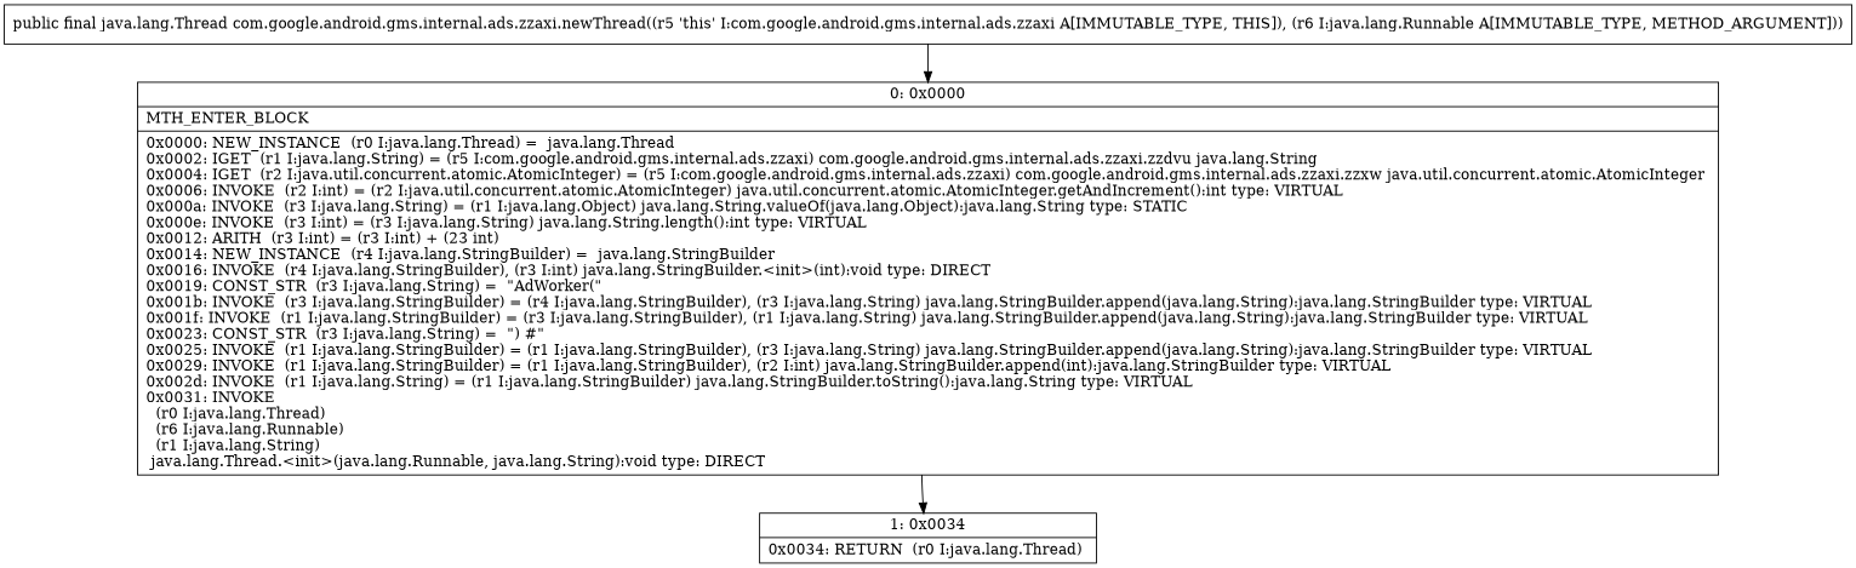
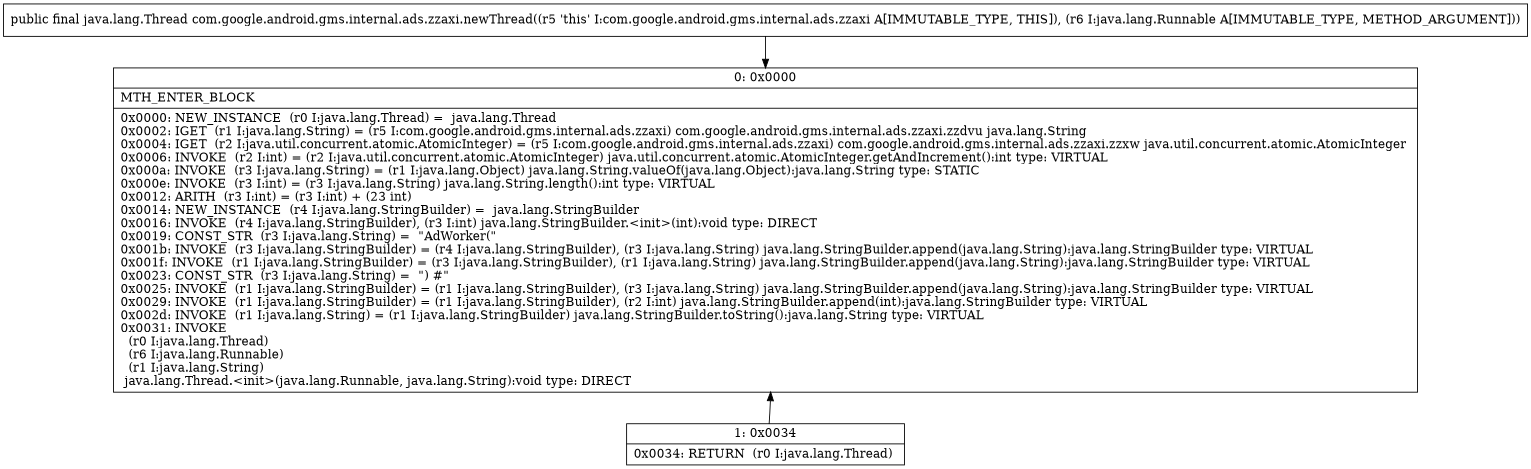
  digraph {
    node [shape=record]
    n1 [label="{0\:\ 0x0000|MTH_ENTER_BLOCK\l|0x0000: NEW_INSTANCE  (r0 I:java.lang.Thread) =  java.lang.Thread \l0x0002: IGET  (r1 I:java.lang.String) = (r5 I:com.google.android.gms.internal.ads.zzaxi) com.google.android.gms.internal.ads.zzaxi.zzdvu java.lang.String \l0x0004: IGET  (r2 I:java.util.concurrent.atomic.AtomicInteger) = (r5 I:com.google.android.gms.internal.ads.zzaxi) com.google.android.gms.internal.ads.zzaxi.zzxw java.util.concurrent.atomic.AtomicInteger \l0x0006: INVOKE  (r2 I:int) = (r2 I:java.util.concurrent.atomic.AtomicInteger) java.util.concurrent.atomic.AtomicInteger.getAndIncrement():int type: VIRTUAL \l0x000a: INVOKE  (r3 I:java.lang.String) = (r1 I:java.lang.Object) java.lang.String.valueOf(java.lang.Object):java.lang.String type: STATIC \l0x000e: INVOKE  (r3 I:int) = (r3 I:java.lang.String) java.lang.String.length():int type: VIRTUAL \l0x0012: ARITH  (r3 I:int) = (r3 I:int) + (23 int) \l0x0014: NEW_INSTANCE  (r4 I:java.lang.StringBuilder) =  java.lang.StringBuilder \l0x0016: INVOKE  (r4 I:java.lang.StringBuilder), (r3 I:int) java.lang.StringBuilder.\<init\>(int):void type: DIRECT \l0x0019: CONST_STR  (r3 I:java.lang.String) =  \"AdWorker(\" \l0x001b: INVOKE  (r3 I:java.lang.StringBuilder) = (r4 I:java.lang.StringBuilder), (r3 I:java.lang.String) java.lang.StringBuilder.append(java.lang.String):java.lang.StringBuilder type: VIRTUAL \l0x001f: INVOKE  (r1 I:java.lang.StringBuilder) = (r3 I:java.lang.StringBuilder), (r1 I:java.lang.String) java.lang.StringBuilder.append(java.lang.String):java.lang.StringBuilder type: VIRTUAL \l0x0023: CONST_STR  (r3 I:java.lang.String) =  \") #\" \l0x0025: INVOKE  (r1 I:java.lang.StringBuilder) = (r1 I:java.lang.StringBuilder), (r3 I:java.lang.String) java.lang.StringBuilder.append(java.lang.String):java.lang.StringBuilder type: VIRTUAL \l0x0029: INVOKE  (r1 I:java.lang.StringBuilder) = (r1 I:java.lang.StringBuilder), (r2 I:int) java.lang.StringBuilder.append(int):java.lang.StringBuilder type: VIRTUAL \l0x002d: INVOKE  (r1 I:java.lang.String) = (r1 I:java.lang.StringBuilder) java.lang.StringBuilder.toString():java.lang.String type: VIRTUAL \l0x0031: INVOKE  \l  (r0 I:java.lang.Thread)\l  (r6 I:java.lang.Runnable)\l  (r1 I:java.lang.String)\l java.lang.Thread.\<init\>(java.lang.Runnable, java.lang.String):void type: DIRECT \l}"]
    n2 [label="{1\:\ 0x0034|0x0034: RETURN  (r0 I:java.lang.Thread) \l}"]
    n3 [label="{public final java.lang.Thread com.google.android.gms.internal.ads.zzaxi.newThread((r5 'this' I:com.google.android.gms.internal.ads.zzaxi A[IMMUTABLE_TYPE, THIS]), (r6 I:java.lang.Runnable A[IMMUTABLE_TYPE, METHOD_ARGUMENT])) }"]
-   n1 -> n2
+   n2 -> n1
    n3 -> n1
  }
